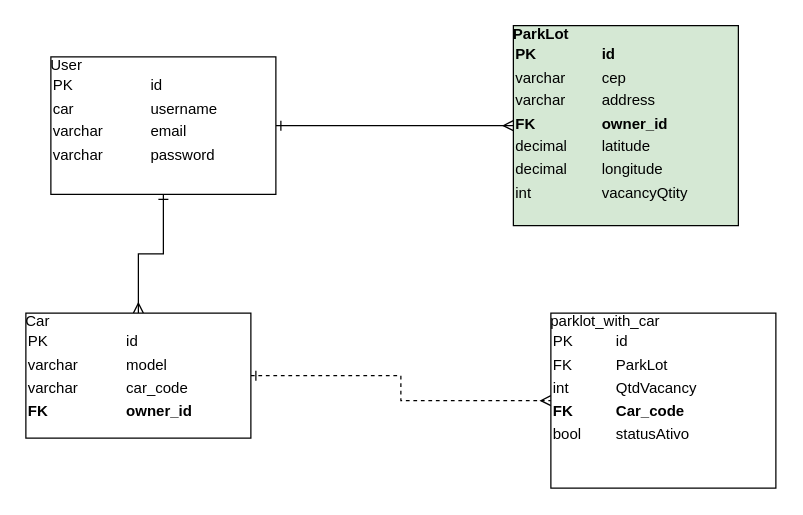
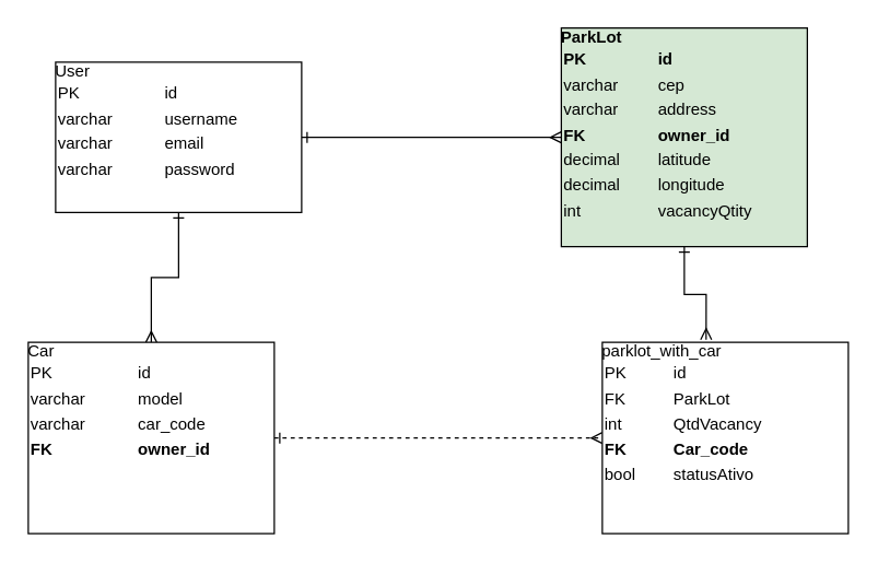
  <mxCell id="0" />
  <mxCell id="1" parent="0" />
  <mxCell id="2" style="edgeStyle=orthogonalEdgeStyle;rounded=0;orthogonalLoop=1;jettySize=auto;html=1;endArrow=ERmany;endFill=0;startArrow=ERone;startFill=0;" edge="1" parent="1" source="4" target="6"><mxGeometry relative="1" as="geometry" /></mxCell>
  <mxCell id="3" style="edgeStyle=orthogonalEdgeStyle;rounded=0;orthogonalLoop=1;jettySize=auto;html=1;startArrow=ERone;startFill=0;endArrow=ERmany;endFill=0;" edge="1" parent="1" source="4" target="8"><mxGeometry relative="1" as="geometry" /></mxCell>
- <mxCell id="4" value="User&lt;table style=&quot;width: 100% ; font-size: 1em&quot; cellspacing=&quot;0&quot; cellpadding=&quot;2&quot;&gt;&lt;tbody&gt;&lt;tr&gt;&lt;td&gt;PK&lt;/td&gt;&lt;td&gt;id&lt;/td&gt;&lt;/tr&gt;&lt;tr&gt;&lt;td&gt;car&lt;br&gt;&lt;/td&gt;&lt;td&gt;username&lt;/td&gt;&lt;/tr&gt;&lt;tr&gt;&lt;td&gt;varchar&lt;br&gt;&lt;/td&gt;&lt;td&gt;email&lt;br&gt;&lt;/td&gt;&lt;/tr&gt;&lt;tr&gt;&lt;td&gt;varchar&lt;br&gt;&lt;/td&gt;&lt;td&gt;password&lt;br&gt;&lt;/td&gt;&lt;/tr&gt;&lt;tr&gt;&lt;td&gt;&lt;br&gt;&lt;/td&gt;&lt;td&gt;&lt;br&gt;&lt;/td&gt;&lt;/tr&gt;&lt;/tbody&gt;&lt;/table&gt;" style="verticalAlign=top;align=left;overflow=fill;html=1;" vertex="1" parent="1"><mxGeometry x="40" y="45" width="180" height="110" as="geometry" /></mxCell>
+ <mxCell id="4" value="User&lt;table style=&quot;width: 100% ; font-size: 1em&quot; cellspacing=&quot;0&quot; cellpadding=&quot;2&quot;&gt;&lt;tbody&gt;&lt;tr&gt;&lt;td&gt;PK&lt;/td&gt;&lt;td&gt;id&lt;/td&gt;&lt;/tr&gt;&lt;tr&gt;&lt;td&gt;varchar&lt;br&gt;&lt;/td&gt;&lt;td&gt;username&lt;/td&gt;&lt;/tr&gt;&lt;tr&gt;&lt;td&gt;varchar&lt;br&gt;&lt;/td&gt;&lt;td&gt;email&lt;br&gt;&lt;/td&gt;&lt;/tr&gt;&lt;tr&gt;&lt;td&gt;varchar&lt;br&gt;&lt;/td&gt;&lt;td&gt;password&lt;br&gt;&lt;/td&gt;&lt;/tr&gt;&lt;tr&gt;&lt;td&gt;&lt;br&gt;&lt;/td&gt;&lt;td&gt;&lt;br&gt;&lt;/td&gt;&lt;/tr&gt;&lt;/tbody&gt;&lt;/table&gt;" style="verticalAlign=top;align=left;overflow=fill;html=1;" vertex="1" parent="1"><mxGeometry x="40" y="45" width="180" height="110" as="geometry" /></mxCell>
+ <mxCell id="5" style="edgeStyle=orthogonalEdgeStyle;rounded=0;orthogonalLoop=1;jettySize=auto;html=1;entryX=0.422;entryY=-0.014;entryDx=0;entryDy=0;entryPerimeter=0;startArrow=ERone;startFill=0;endArrow=ERmany;endFill=0;" edge="1" parent="1" source="6" target="9"><mxGeometry relative="1" as="geometry" /></mxCell>
  <mxCell id="6" value="&lt;div&gt;&lt;b&gt;ParkLot&lt;/b&gt;&lt;/div&gt;&lt;table style=&quot;width: 100% ; font-size: 1em&quot; cellspacing=&quot;0&quot; cellpadding=&quot;2&quot;&gt;&lt;tbody&gt;&lt;tr&gt;&lt;td&gt;&lt;b&gt;PK&lt;/b&gt;&lt;/td&gt;&lt;td&gt;&lt;b&gt;id&lt;/b&gt;&lt;/td&gt;&lt;/tr&gt;&lt;tr&gt;&lt;td&gt;varchar&lt;br&gt;&lt;/td&gt;&lt;td&gt;cep&lt;/td&gt;&lt;/tr&gt;&lt;tr&gt;&lt;td&gt;varchar&lt;br&gt;&lt;/td&gt;&lt;td&gt;address&lt;br&gt;&lt;/td&gt;&lt;/tr&gt;&lt;tr&gt;&lt;td&gt;&lt;b&gt;FK&lt;/b&gt;&lt;br&gt;&lt;/td&gt;&lt;td&gt;&lt;b&gt;owner_id&lt;br&gt;&lt;/b&gt;&lt;/td&gt;&lt;/tr&gt;&lt;tr&gt;&lt;td&gt;decimal&lt;br&gt;&lt;/td&gt;&lt;td&gt;latitude&lt;br&gt;&lt;/td&gt;&lt;/tr&gt;&lt;tr&gt;&lt;td&gt;decimal&lt;br&gt;&lt;/td&gt;&lt;td&gt;longitude&lt;br&gt;&lt;/td&gt;&lt;/tr&gt;&lt;tr&gt;&lt;td&gt;int&lt;/td&gt;&lt;td&gt;vacancyQtity&lt;br&gt;&lt;/td&gt;&lt;/tr&gt;&lt;/tbody&gt;&lt;/table&gt;" style="verticalAlign=top;align=left;overflow=fill;html=1;fillColor=#d5e8d4;" vertex="1" parent="1"><mxGeometry x="410" y="20" width="180" height="160" as="geometry" /></mxCell>
  <mxCell id="7" style="edgeStyle=orthogonalEdgeStyle;rounded=0;orthogonalLoop=1;jettySize=auto;html=1;startArrow=ERone;startFill=0;endArrow=ERmany;endFill=0;dashed=1;" edge="1" parent="1" source="8" target="9"><mxGeometry relative="1" as="geometry" /></mxCell>
- <mxCell id="8" value="Car&lt;table style=&quot;width: 100% ; font-size: 1em&quot; cellspacing=&quot;0&quot; cellpadding=&quot;2&quot;&gt;&lt;tbody&gt;&lt;tr&gt;&lt;td&gt;PK&lt;/td&gt;&lt;td&gt;id&lt;/td&gt;&lt;/tr&gt;&lt;tr&gt;&lt;td&gt;varchar&lt;br&gt;&lt;/td&gt;&lt;td&gt;model&lt;/td&gt;&lt;/tr&gt;&lt;tr&gt;&lt;td&gt;varchar&lt;br&gt;&lt;/td&gt;&lt;td&gt;car_code&lt;br&gt;&lt;/td&gt;&lt;/tr&gt;&lt;tr&gt;&lt;td&gt;&lt;b&gt;FK&lt;br&gt;&lt;/b&gt;&lt;/td&gt;&lt;td&gt;&lt;b&gt;owner_id&lt;br&gt;&lt;/b&gt;&lt;/td&gt;&lt;/tr&gt;&lt;/tbody&gt;&lt;/table&gt;" style="verticalAlign=top;align=left;overflow=fill;html=1;" vertex="1" parent="1"><mxGeometry x="20" y="250" width="180" height="100" as="geometry" /></mxCell>
+ <mxCell id="8" value="Car&lt;table style=&quot;width: 100% ; font-size: 1em&quot; cellspacing=&quot;0&quot; cellpadding=&quot;2&quot;&gt;&lt;tbody&gt;&lt;tr&gt;&lt;td&gt;PK&lt;/td&gt;&lt;td&gt;id&lt;/td&gt;&lt;/tr&gt;&lt;tr&gt;&lt;td&gt;varchar&lt;br&gt;&lt;/td&gt;&lt;td&gt;model&lt;/td&gt;&lt;/tr&gt;&lt;tr&gt;&lt;td&gt;varchar&lt;br&gt;&lt;/td&gt;&lt;td&gt;car_code&lt;br&gt;&lt;/td&gt;&lt;/tr&gt;&lt;tr&gt;&lt;td&gt;&lt;b&gt;FK&lt;br&gt;&lt;/b&gt;&lt;/td&gt;&lt;td&gt;&lt;b&gt;owner_id&lt;br&gt;&lt;/b&gt;&lt;/td&gt;&lt;/tr&gt;&lt;/tbody&gt;&lt;/table&gt;" style="verticalAlign=top;align=left;overflow=fill;html=1;" vertex="1" parent="1"><mxGeometry x="20" y="250" width="180" height="140" as="geometry" /></mxCell>
  <mxCell id="9" value="parklot_with_car&lt;table style=&quot;width: 100% ; font-size: 1em&quot; cellspacing=&quot;0&quot; cellpadding=&quot;2&quot;&gt;&lt;tbody&gt;&lt;tr&gt;&lt;td&gt;PK&lt;/td&gt;&lt;td&gt;id&lt;/td&gt;&lt;/tr&gt;&lt;tr&gt;&lt;td&gt;FK&lt;br&gt;&lt;/td&gt;&lt;td&gt;ParkLot&lt;/td&gt;&lt;/tr&gt;&lt;tr&gt;&lt;td&gt;int&lt;br&gt;&lt;/td&gt;&lt;td&gt;QtdVacancy&lt;br&gt;&lt;/td&gt;&lt;/tr&gt;&lt;tr&gt;&lt;td&gt;&lt;b&gt;FK&lt;br&gt;&lt;/b&gt;&lt;/td&gt;&lt;td&gt;&lt;b&gt;Car_code&lt;br&gt;&lt;/b&gt;&lt;/td&gt;&lt;/tr&gt;&lt;tr&gt;&lt;td&gt;bool&lt;br&gt;&lt;/td&gt;&lt;td&gt;statusAtivo&lt;br&gt;&lt;/td&gt;&lt;/tr&gt;&lt;/tbody&gt;&lt;/table&gt;" style="verticalAlign=top;align=left;overflow=fill;html=1;" vertex="1" parent="1"><mxGeometry x="440" y="250" width="180" height="140" as="geometry" /></mxCell>
